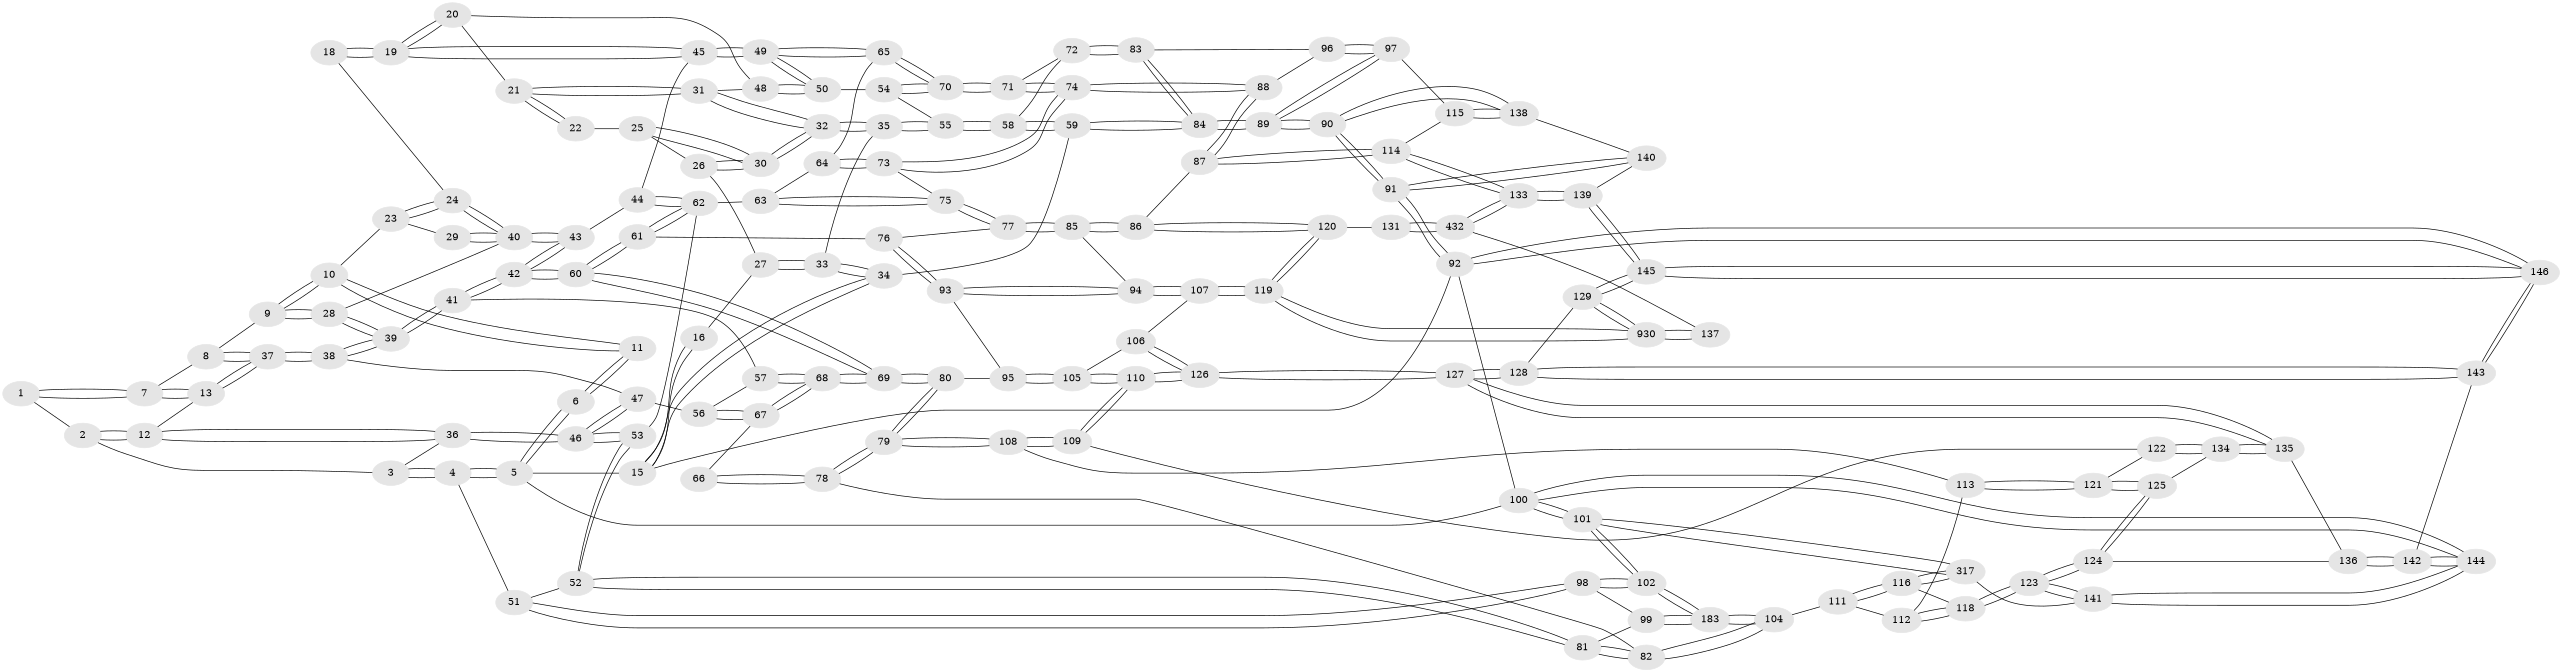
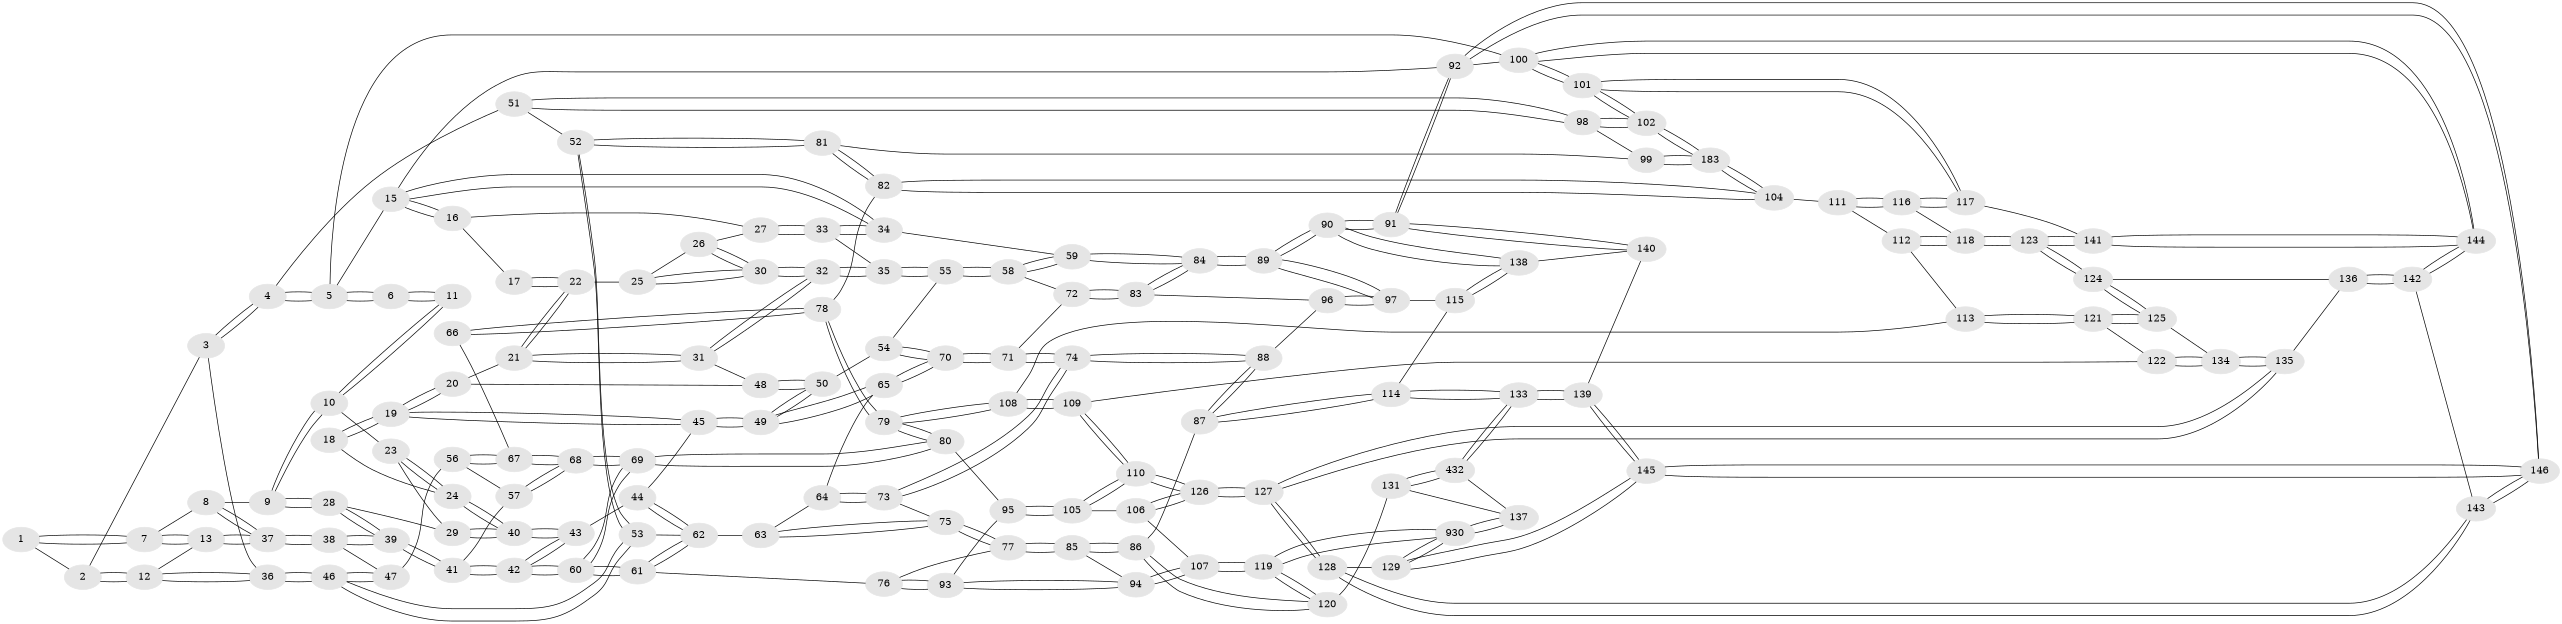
  graph {
    rankdir=LR
    node [color=gray90 style=filled]
    1
    2
    7
    3
    12
    8
    13
    4
    36
    5
    51
    46
    6
    15
    100
    52
    98
    11
    16
    34
    92
    101
    144
    9
    37
    10
    28
    38
    23
    29
    39
    24
    18
    19
+   17
    27
    59
    146
    22
    33
    25
    20
    45
    40
    21
    48
    49
    31
    50
    32
    26
    30
    43
    35
    41
    55
    84
    58
    47
    53
    56
    42
    57
    44
    60
    68
    61
    69
    62
    63
    65
    67
    54
    70
    81
    99
    102
    82
    66
    78
    71
    72
    83
    89
    76
    80
    77
    93
    64
    75
    73
    74
    79
    95
    88
    96
    85
    94
    86
    108
    104
    109
    113
    105
    n105 [label=183]
    111
    97
    90
    87
    120
    107
    114
    131
    115
    133
    91
    138
    140
    119
    106
    110
-   117 [label=317]
+   117
    141
    112
    116
    126
    127
    n128 [label=930]
    122
    121
    134
    118
    123
    125
    139
    124
    137
    n138 [label=432]
    135
    136
    142
    128
    129
    143
    145
    1 -- 2
    1 -- 7
    1 -- 7
    2 -- 3
    2 -- 12
    2 -- 12
    7 -- 8
    7 -- 13
    7 -- 13
    3 -- 4
    3 -- 4
    3 -- 36
    12 -- 13
    12 -- 36
    12 -- 36
    8 -- 9
    8 -- 37
    8 -- 37
    13 -- 37
    13 -- 37
    4 -- 5
    4 -- 5
    4 -- 51
    36 -- 46
    36 -- 46
    5 -- 6
    5 -- 6
    5 -- 15
    5 -- 100
    51 -- 52
    51 -- 98
    51 -- 98
    46 -- 47
    46 -- 47
    46 -- 53
    46 -- 53
    6 -- 11
    6 -- 11
    15 -- 16
    15 -- 16
    15 -- 34
    15 -- 34
    15 -- 92
    100 -- 101
    100 -- 101
    100 -- 144
    100 -- 144
    52 -- 53
    52 -- 53
    52 -- 81
    52 -- 81
    98 -- 99
    98 -- 102
    98 -- 102
+   16 -- 17
    16 -- 27
    34 -- 59
    92 -- 100
    92 -- 146
    92 -- 146
    101 -- 102
    101 -- 102
    101 -- 117
    101 -- 117
    9 -- 10
    9 -- 10
    9 -- 28
    9 -- 28
    37 -- 38
    37 -- 38
    10 -- 11
    10 -- 11
    10 -- 23
-   28 -- 40
+   28 -- 29
    28 -- 39
    28 -- 39
    38 -- 39
    38 -- 39
    38 -- 47
    23 -- 29
    23 -- 24
    23 -- 24
    29 -- 40
    29 -- 40
    39 -- 41
    39 -- 41
    24 -- 40
    24 -- 40
    18 -- 24
    18 -- 19
    18 -- 19
    19 -- 20
    19 -- 20
    19 -- 45
    19 -- 45
+   17 -- 22
+   17 -- 22
    27 -- 33
    27 -- 33
    59 -- 84
    59 -- 84
    22 -- 25
    33 -- 34
    33 -- 34
    33 -- 35
    25 -- 26
    25 -- 30
    25 -- 30
    20 -- 21
    20 -- 48
    45 -- 49
    45 -- 49
    40 -- 43
    40 -- 43
    21 -- 22
    21 -- 22
    21 -- 31
    21 -- 31
    48 -- 50
    48 -- 50
    49 -- 50
    49 -- 50
    49 -- 65
    49 -- 65
    31 -- 48
    31 -- 32
    31 -- 32
    50 -- 54
    32 -- 35
    32 -- 35
    26 -- 27
    26 -- 30
    26 -- 30
    30 -- 32
    30 -- 32
    43 -- 44
    35 -- 55
    35 -- 55
    41 -- 42
    41 -- 42
    41 -- 57
    55 -- 58
    55 -- 58
    84 -- 89
    84 -- 89
    58 -- 59
    58 -- 59
    58 -- 72
    47 -- 56
    53 -- 62
    56 -- 57
    56 -- 67
    56 -- 67
    42 -- 43
    42 -- 43
    42 -- 60
    42 -- 60
    57 -- 68
    57 -- 68
    44 -- 45
    44 -- 62
    44 -- 62
    60 -- 61
    60 -- 61
    60 -- 69
    60 -- 69
    68 -- 69
    68 -- 69
    61 -- 62
    61 -- 62
    61 -- 76
    69 -- 80
    69 -- 80
    62 -- 63
    63 -- 64
    63 -- 75
    63 -- 75
    65 -- 70
    65 -- 70
    67 -- 68
    67 -- 68
    54 -- 55
    54 -- 70
    54 -- 70
    70 -- 71
    70 -- 71
    81 -- 99
    81 -- 82
    81 -- 82
    99 -- n105
    99 -- n105
    102 -- n105
    102 -- n105
    82 -- 104
    82 -- 104
    66 -- 67
    66 -- 78
    66 -- 78
    78 -- 82
    78 -- 79
    78 -- 79
    71 -- 72
    71 -- 74
    71 -- 74
    72 -- 83
    72 -- 83
    83 -- 84
    83 -- 84
    83 -- 96
    89 -- 97
    89 -- 97
    89 -- 90
    89 -- 90
    76 -- 77
    76 -- 93
    76 -- 93
    80 -- 95
    77 -- 85
    77 -- 85
    93 -- 95
    93 -- 94
    93 -- 94
    64 -- 65
    64 -- 73
    64 -- 73
    75 -- 77
    75 -- 77
    73 -- 75
    73 -- 74
    73 -- 74
    74 -- 88
    74 -- 88
    79 -- 80
    79 -- 80
    79 -- 108
    79 -- 108
    95 -- 105
    95 -- 105
    88 -- 96
    96 -- 97
    96 -- 97
    85 -- 94
    85 -- 86
    85 -- 86
    94 -- 107
    94 -- 107
    86 -- 87
    86 -- 120
    86 -- 120
    108 -- 109
    108 -- 109
    108 -- 113
    104 -- 111
    109 -- 110
    109 -- 110
    109 -- 122
    113 -- 121
    113 -- 121
    105 -- 106
    105 -- 110
    105 -- 110
    n105 -- 104
    n105 -- 104
    111 -- 112
    111 -- 116
    111 -- 116
    97 -- 115
    90 -- 91
    90 -- 91
    90 -- 138
    90 -- 138
    87 -- 88
    87 -- 88
    87 -- 114
    87 -- 114
    120 -- 131
    107 -- 119
    107 -- 119
    114 -- 115
    114 -- 133
    114 -- 133
+   131 -- 137
    131 -- n138
    131 -- n138
    115 -- 138
    115 -- 138
    133 -- 139
    133 -- 139
    91 -- 92
    91 -- 92
    91 -- 140
    91 -- 140
    138 -- 140
    119 -- 120
    119 -- 120
    119 -- n128
    119 -- n128
    106 -- 107
    106 -- 126
    106 -- 126
    110 -- 126
    110 -- 126
    117 -- 141
    141 -- 144
    141 -- 144
    112 -- 113
    112 -- 118
    112 -- 118
    116 -- 117
    116 -- 117
    116 -- 118
    126 -- 127
    126 -- 127
    127 -- 135
    127 -- 135
    127 -- 128
    127 -- 128
    n128 -- 137
    n128 -- 137
    122 -- 134
    122 -- 134
    121 -- 122
    121 -- 125
    121 -- 125
    134 -- 135
    134 -- 135
    118 -- 123
    118 -- 123
    123 -- 141
    123 -- 141
    123 -- 124
    123 -- 124
    125 -- 134
    139 -- 140
    139 -- 145
    139 -- 145
    124 -- 125
    124 -- 125
    124 -- 136
    n138 -- 133
    n138 -- 133
    n138 -- 137
    135 -- 136
    136 -- 142
    136 -- 142
    142 -- 144
    142 -- 144
    142 -- 143
    128 -- 129
    128 -- 143
    128 -- 143
    129 -- n128
    129 -- n128
    129 -- 145
    129 -- 145
    143 -- 146
    143 -- 146
    145 -- 146
    145 -- 146
  }
